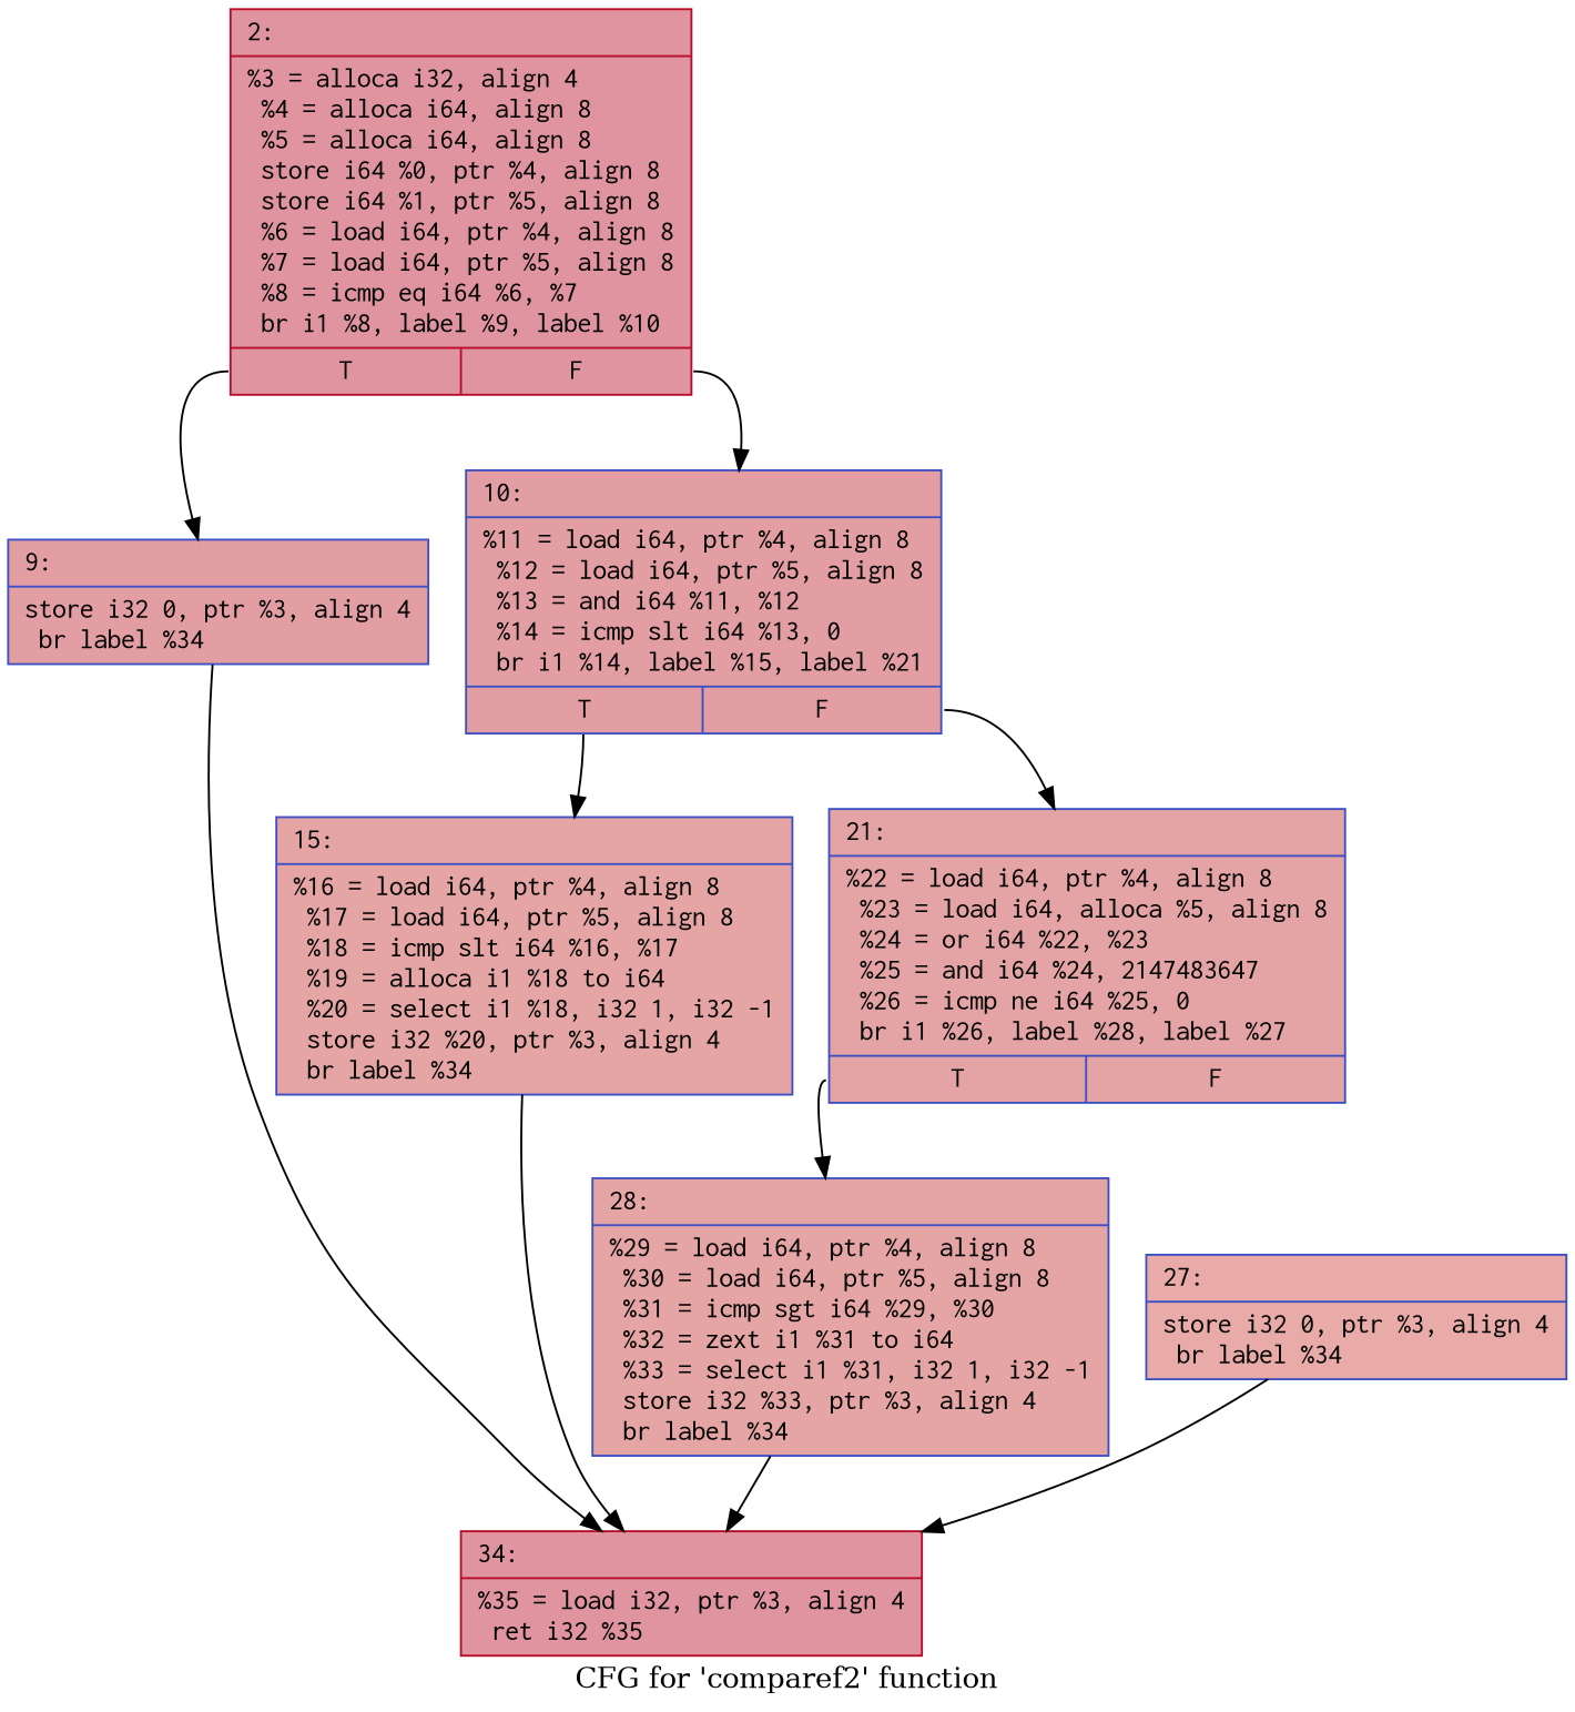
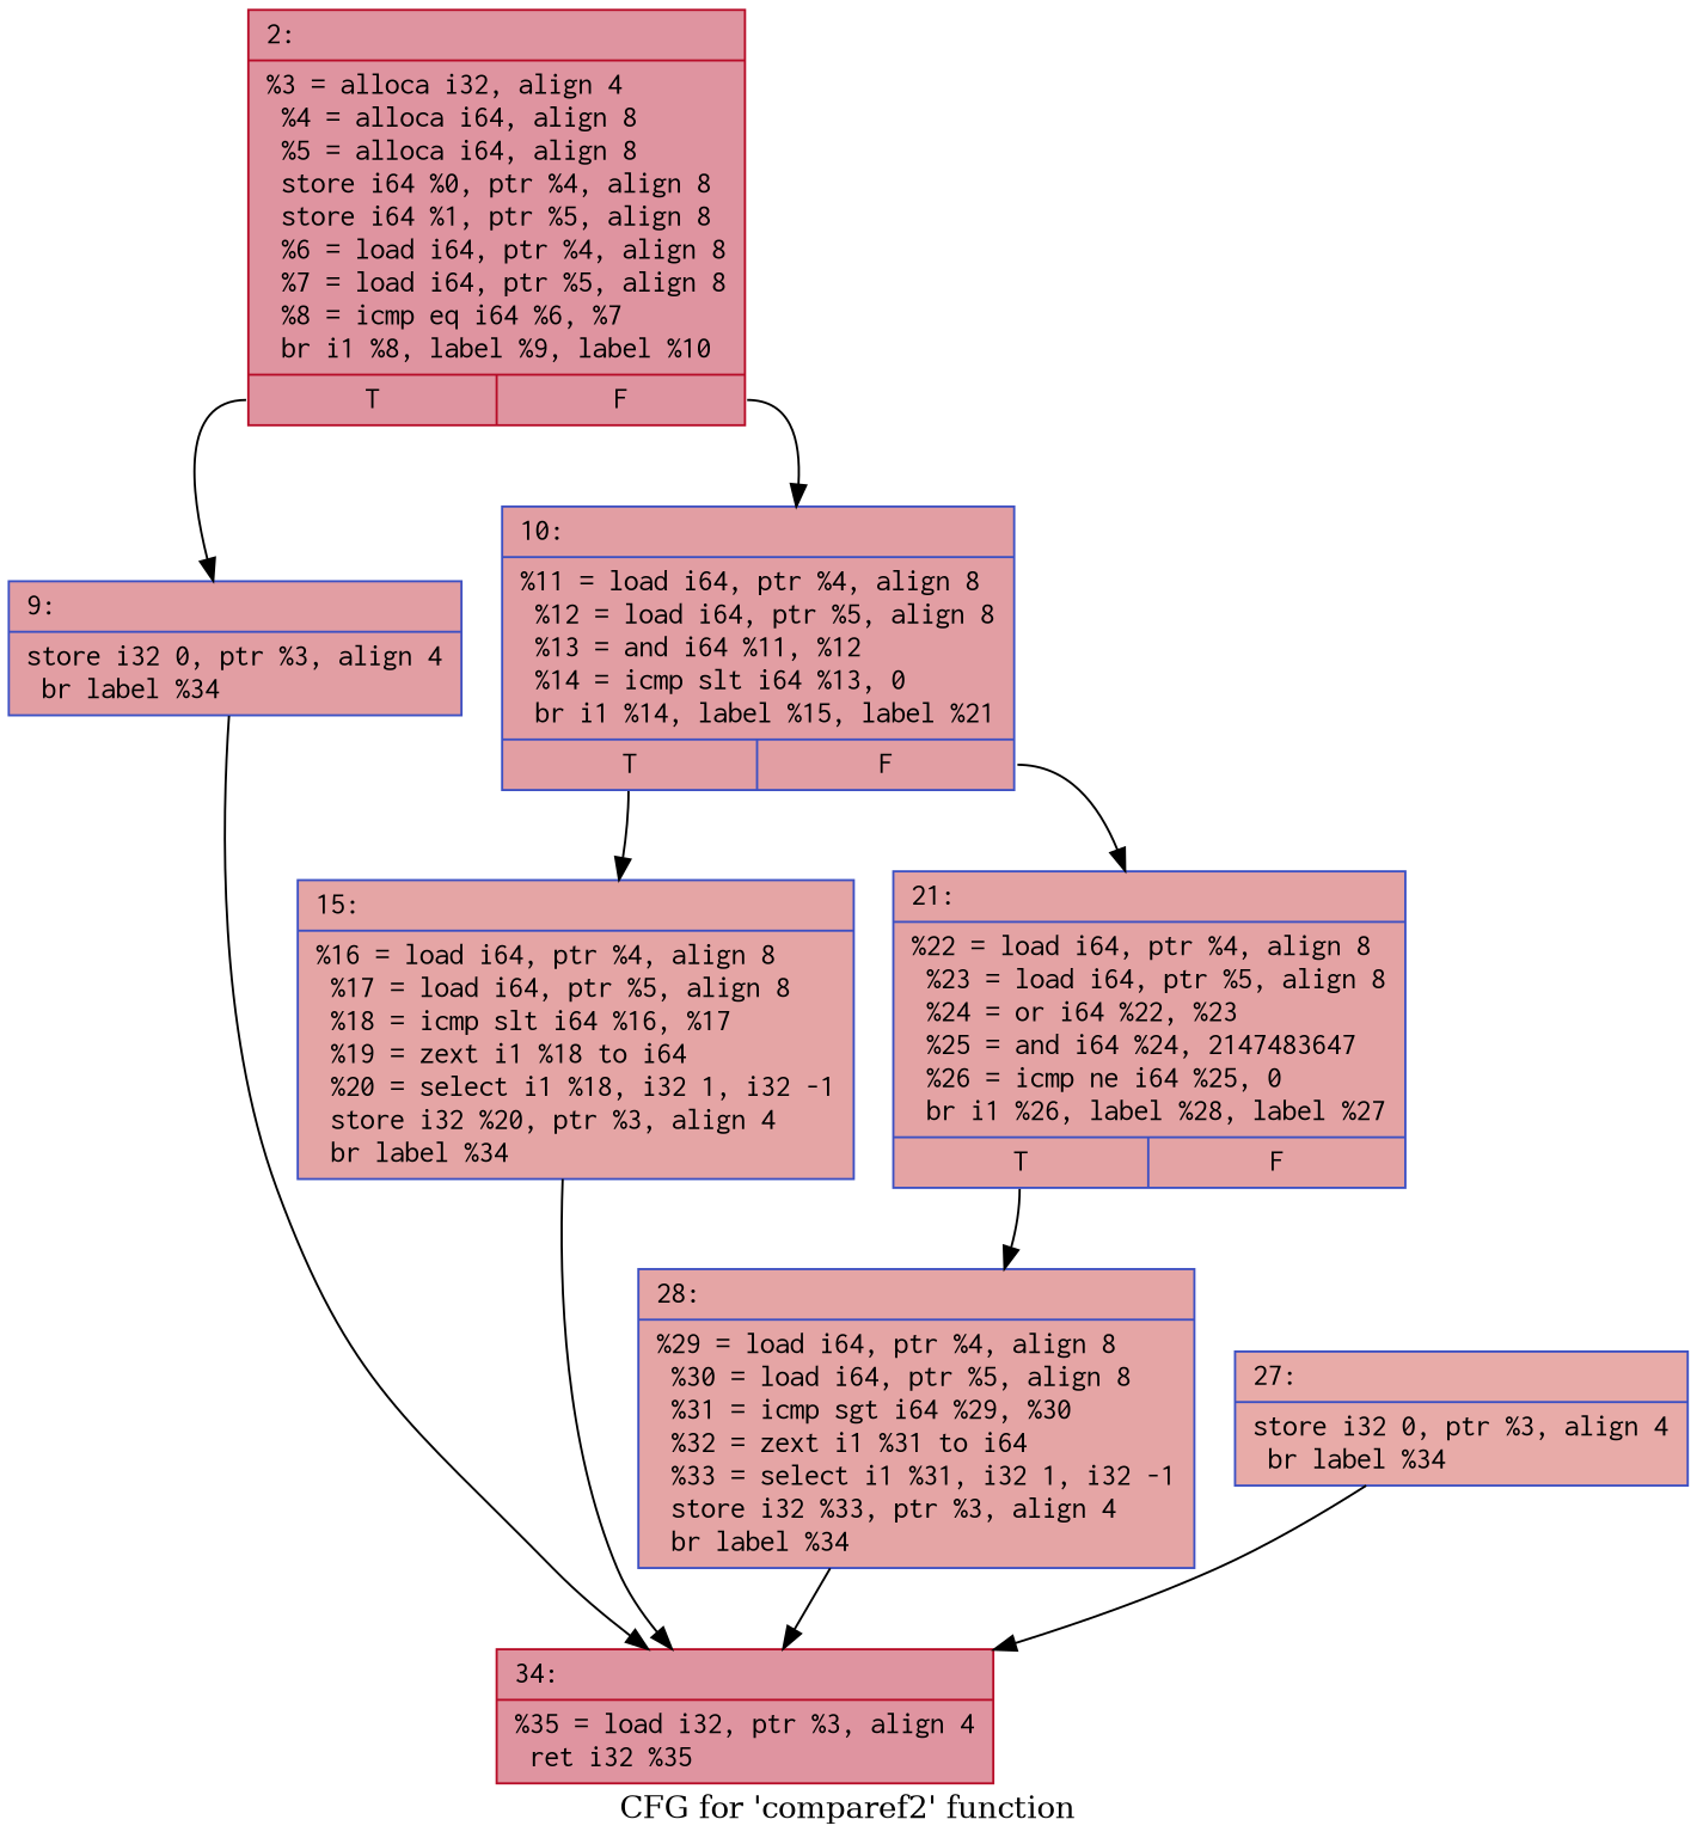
  digraph {
    label="CFG for 'comparef2' function"
    node [color="#3d50c3ff" fillcolor="#b70d2870" fontname=Courier shape=record style=filled]
    n1 [color="#b70d28ff" label="{2:\l|  %3 = alloca i32, align 4\l  %4 = alloca i64, align 8\l  %5 = alloca i64, align 8\l  store i64 %0, ptr %4, align 8\l  store i64 %1, ptr %5, align 8\l  %6 = load i64, ptr %4, align 8\l  %7 = load i64, ptr %5, align 8\l  %8 = icmp eq i64 %6, %7\l  br i1 %8, label %9, label %10\l|{<s0>T|<s1>F}}"]
    n2 [fillcolor="#be242e70" label="{9:\l|  store i32 0, ptr %3, align 4\l  br label %34\l}"]
    n3 [fillcolor="#be242e70" label="{10:\l|  %11 = load i64, ptr %4, align 8\l  %12 = load i64, ptr %5, align 8\l  %13 = and i64 %11, %12\l  %14 = icmp slt i64 %13, 0\l  br i1 %14, label %15, label %21\l|{<s0>T|<s1>F}}"]
    n4 [color="#b70d28ff" label="{34:\l|  %35 = load i32, ptr %3, align 4\l  ret i32 %35\l}"]
-   n5 [fillcolor="#c5333470" label="{15:\l|  %16 = load i64, ptr %4, align 8\l  %17 = load i64, ptr %5, align 8\l  %18 = icmp slt i64 %16, %17\l  %19 = alloca i1 %18 to i64\l  %20 = select i1 %18, i32 1, i32 -1\l  store i32 %20, ptr %3, align 4\l  br label %34\l}"]
-   n6 [fillcolor="#c32e3170" label="{21:\l|  %22 = load i64, ptr %4, align 8\l  %23 = load i64, alloca %5, align 8\l  %24 = or i64 %22, %23\l  %25 = and i64 %24, 2147483647\l  %26 = icmp ne i64 %25, 0\l  br i1 %26, label %28, label %27\l|{<s0>T|<s1>F}}"]
+   n5 [fillcolor="#c5333470" label="{15:\l|  %16 = load i64, ptr %4, align 8\l  %17 = load i64, ptr %5, align 8\l  %18 = icmp slt i64 %16, %17\l  %19 = zext i1 %18 to i64\l  %20 = select i1 %18, i32 1, i32 -1\l  store i32 %20, ptr %3, align 4\l  br label %34\l}"]
+   n6 [fillcolor="#c32e3170" label="{21:\l|  %22 = load i64, ptr %4, align 8\l  %23 = load i64, ptr %5, align 8\l  %24 = or i64 %22, %23\l  %25 = and i64 %24, 2147483647\l  %26 = icmp ne i64 %25, 0\l  br i1 %26, label %28, label %27\l|{<s0>T|<s1>F}}"]
    n7 [fillcolor="#c5333470" label="{28:\l|  %29 = load i64, ptr %4, align 8\l  %30 = load i64, ptr %5, align 8\l  %31 = icmp sgt i64 %29, %30\l  %32 = zext i1 %31 to i64\l  %33 = select i1 %31, i32 1, i32 -1\l  store i32 %33, ptr %3, align 4\l  br label %34\l}"]
    n8 [fillcolor="#cc403a70" label="{27:\l|  store i32 0, ptr %3, align 4\l  br label %34\l}"]
    n1 -> n2 [tailport=s0]
    n1 -> n3 [tailport=s1]
    n2 -> n4
    n3 -> n5 [tailport=s0]
    n3 -> n6 [tailport=s1]
    n5 -> n4
    n6 -> n7 [tailport=s0]
    n7 -> n4
    n8 -> n4
  }
